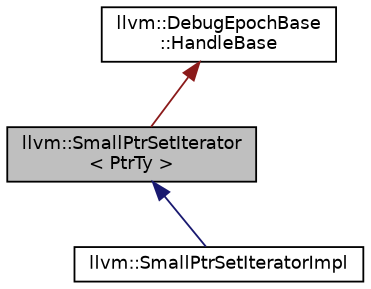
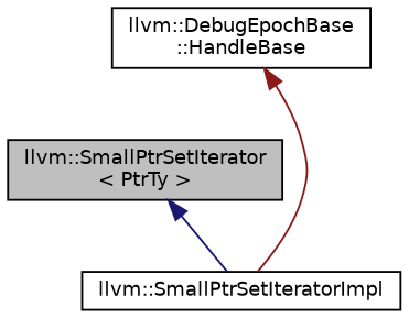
  digraph {
    node [color=black fontname=Helvetica fontsize=10 shape=box]
    edge [dir=back fontname=Helvetica fontsize=10 labelfontname=Helvetica labelfontsize=10 style=solid]
    n1 [fillcolor=grey75 fontcolor=black height=0.2 label="llvm::SmallPtrSetIterator\l\< PtrTy \>" style=filled width=0.4]
    n2 [height=0.2 label="llvm::SmallPtrSetIteratorImpl" width=0.4]
    n3 [height=0.2 label="llvm::DebugEpochBase\l::HandleBase" width=0.4]
    n1 -> n2 [color=midnightblue]
-   n3 -> n1 [color=firebrick4]
+   n3 -> n2 [color=firebrick4]
  }
